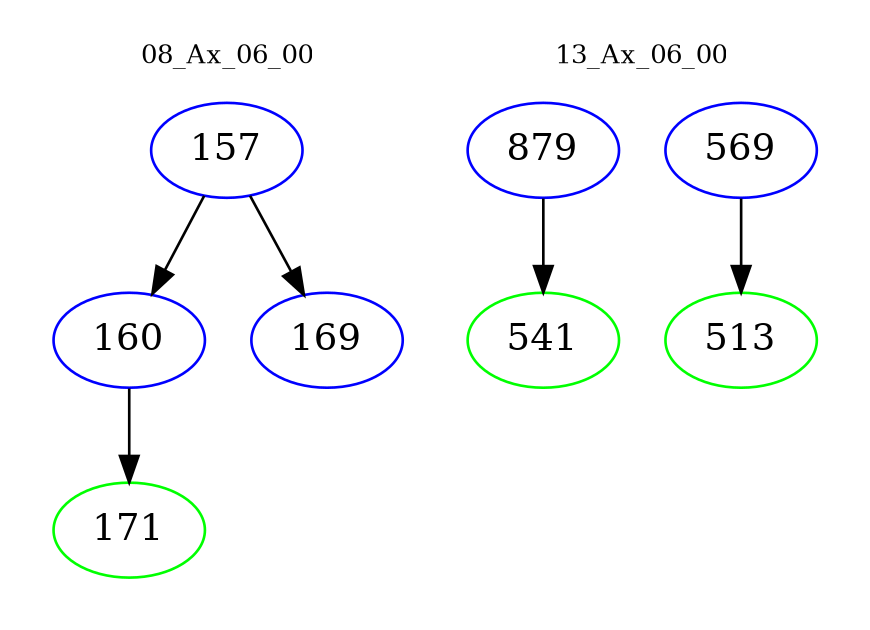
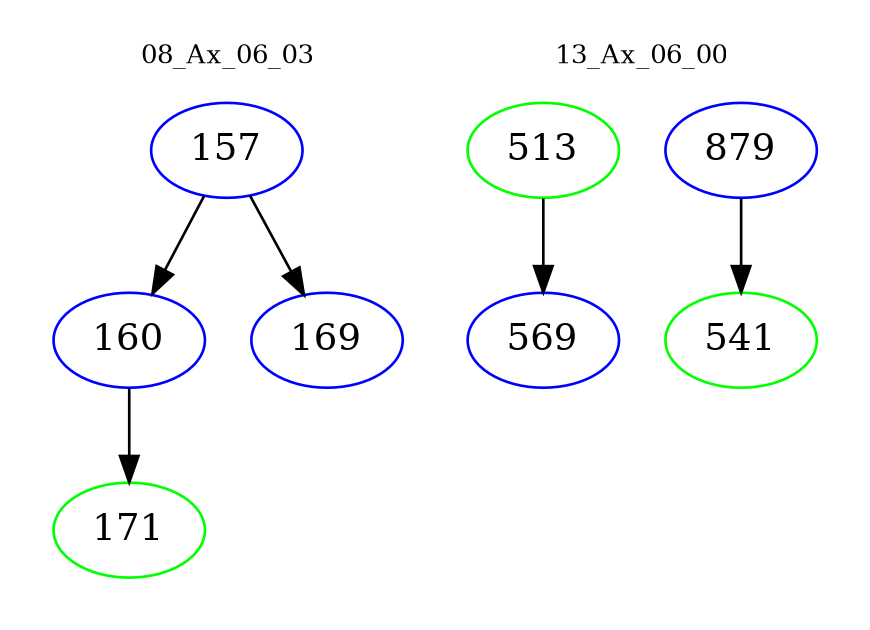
  digraph {
    node [color=blue]
    edge [color=black]
    n1 [label=157]
    n2 [label=160]
    n3 [label=169]
    n4 [color=green label=171]
    n5 [label=569]
    n6 [label=879]
    n7 [color=green label=513]
    n8 [color=green label=541]
    subgraph cluster_1 {
      color=white
      fontsize=10
-     label="08_Ax_06_00"
+     label="08_Ax_06_03"
      n1
      n2
      n3
      n4
    }
    subgraph cluster_2 {
      color=white
      fontsize=10
      label="13_Ax_06_00"
      n5
      n6
      n7
      n8
    }
    n1 -> n2
    n1 -> n3
    n2 -> n4
-   n5 -> n7
+   n7 -> n5
    n6 -> n8
  }
